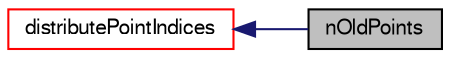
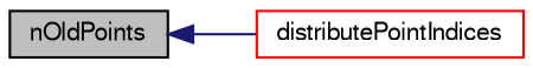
  digraph {
    rankdir=LR
    node [fontname=FreeSans fontsize=10 shape=record]
    n1 [color=black fillcolor=grey75 fontcolor=black height=0.2 label=nOldPoints style=filled width=0.4]
    n2 [color=red height=0.2 label=distributePointIndices width=0.4]
-   n2 -> n1 [color=midnightblue dir=back fontname=FreeSans fontsize=10 labelfontname=FreeSans labelfontsize=10 style=solid]
+   n1 -> n2 [color=midnightblue dir=back fontname=FreeSans fontsize=10 labelfontname=FreeSans labelfontsize=10 style=solid]
  }
